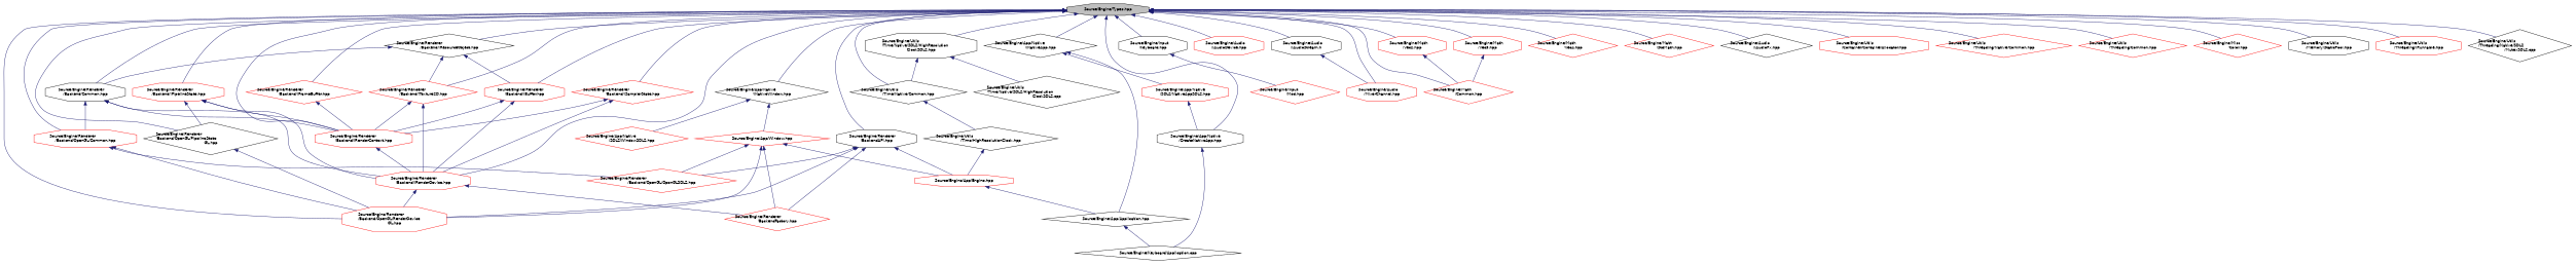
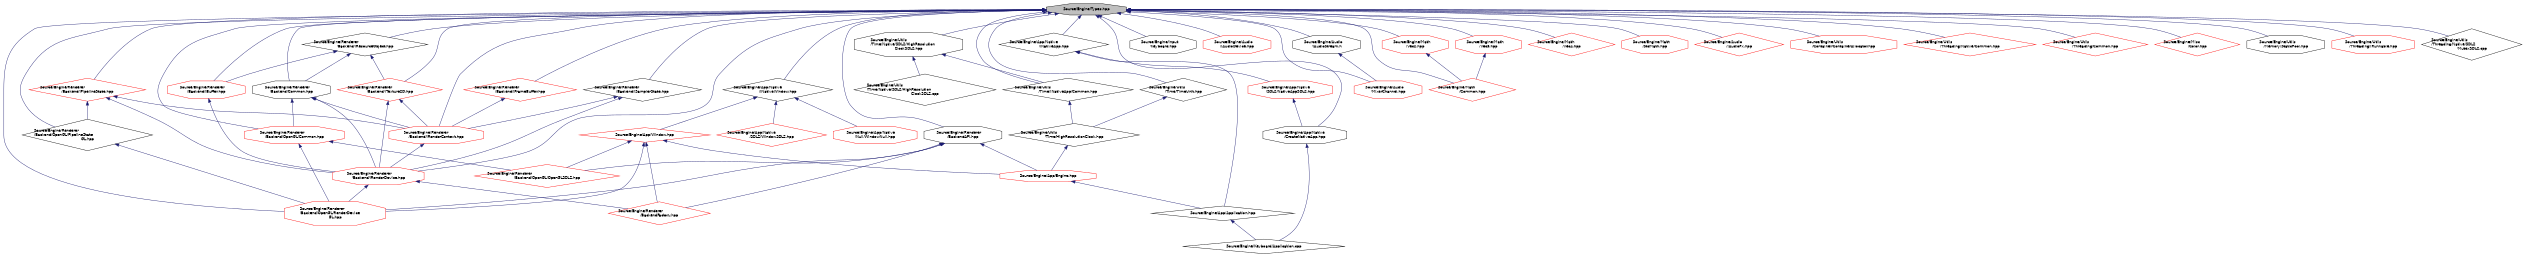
  digraph {
    node [color=red fillcolor=white fontname=Helvetica fontsize=10 shape=diamond style=filled]
    edge [color=midnightblue dir=back fontname=Helvetica fontsize=10 labelfontname=Helvetica labelfontsize=10 style=solid]
    n1 [color=black fillcolor=grey75 fontcolor=black height=0.2 label="Source/Engine/Types.hpp" shape=octagon width=0.4]
    n2 [color=black height=0.2 label="Source/Engine/Renderer\l/BackendAPI.hpp" shape=octagon width=0.4]
    n3 [height=0.2 label="Source/Engine/Renderer\l/Backend/OpenGL/RenderDevice\lGL.hpp" shape=octagon width=0.4]
-   n4 [color=black height=0.2 label="Source/Engine/Utils\l/Time/Native/Common.hpp" width=0.4]
+   n4 [color=black height=0.2 label="Source/Engine/Utils\l/Time/INativeApp/Common.hpp" width=0.4]
    n5 [color=black height=0.2 label="Source/Engine/Utils\l/Time/Native/SDL2/HighResolution\lClockSDL2.hpp" shape=octagon width=0.4]
+   n6 [color=black height=0.2 label="Source/Engine/Utils\l/Time/TimeUnit.hpp" width=0.4]
    n7 [color=black height=0.2 label="Source/Engine/App/Native\l/INativeWindow.hpp" width=0.4]
    n8 [color=black height=0.2 label="Source/Engine/Input\l/Keyboard.hpp" shape=octagon width=0.4]
    n9 [color=black height=0.2 label="Source/Engine/App/Native\l/INativeApp.hpp" width=0.4]
    n10 [color=black height=0.2 label="Source/Engine/App/Native\l/CreateNativeApp.hpp" shape=octagon width=0.4]
    n11 [height=0.2 label="Source/Engine/Renderer\l/Backend/IRenderDevice.hpp" shape=octagon width=0.4]
    n12 [color=black height=0.2 label="Source/Engine/Renderer\l/Backend/Common.hpp" shape=octagon width=0.4]
    n13 [height=0.2 label="Source/Engine/Renderer\l/Backend/IRenderContext.hpp" shape=octagon width=0.4]
    n14 [height=0.2 label="Source/Engine/Renderer\l/Backend/OpenGL/Common.hpp" shape=octagon width=0.4]
    n15 [color=black height=0.2 label="Source/Engine/Renderer\l/Backend/IResourceObject.hpp" width=0.4]
    n16 [height=0.2 label="Source/Engine/Renderer\l/Backend/IBuffer.hpp" shape=octagon width=0.4]
    n17 [height=0.2 label="Source/Engine/Renderer\l/Backend/ITexture2D.hpp" width=0.4]
-   n18 [height=0.2 label="Source/Engine/Renderer\l/Backend/IPipelineState.hpp" shape=octagon width=0.4]
+   n18 [height=0.2 label="Source/Engine/Renderer\l/Backend/IPipelineState.hpp" width=0.4]
    n19 [color=black height=0.2 label="Source/Engine/Renderer\l/Backend/OpenGL/PipelineState\lGL.hpp" width=0.4]
-   n20 [height=0.2 label="Source/Engine/Renderer\l/Backend/ISamplerState.hpp" width=0.4]
+   n20 [color=black height=0.2 label="Source/Engine/Renderer\l/Backend/ISamplerState.hpp" width=0.4]
    n21 [height=0.2 label="Source/Engine/Renderer\l/Backend/IFrameBuffer.hpp" width=0.4]
    n22 [height=0.2 label="Source/Engine/Audio\l/IAudioDevice.hpp" shape=octagon width=0.4]
    n23 [height=0.2 label="Source/Engine/Audio\l/MixerChannel.hpp" shape=octagon width=0.4]
    n24 [height=0.2 label="Source/Engine/Math\l/Common.hpp" width=0.4]
    n25 [height=0.2 label="Source/Engine/Math\l/Vec2.hpp" shape=octagon width=0.4]
    n26 [height=0.2 label="Source/Engine/Math\l/Vec3.hpp" shape=octagon width=0.4]
    n27 [height=0.2 label="Source/Engine/Math\l/Vec4.hpp" width=0.4]
-   n28 [height=0.2 label="Source/Engine/Math\l/StdMath.hpp" width=0.4]
+   n28 [height=0.2 label="Source/Engine/Math\l/StdMath.hpp" shape=octagon width=0.4]
    n29 [color=black height=0.2 label="Source/Engine/Audio\l/IAudioStream.h" shape=octagon width=0.4]
-   n30 [color=black height=0.2 label="Source/Engine/Audio\l/IAudioFx.hpp" width=0.4]
+   n30 [height=0.2 label="Source/Engine/Audio\l/IAudioFx.hpp" width=0.4]
    n31 [height=0.2 label="Source/Engine/Utils\l/Container/ContainerAllocator.hpp" shape=octagon width=0.4]
    n32 [height=0.2 label="Source/Engine/Utils\l/Threading/Native/Common.hpp" width=0.4]
    n33 [height=0.2 label="Source/Engine/Utils\l/Threading/Common.hpp" width=0.4]
    n34 [height=0.2 label="Source/Engine/Misc\l/Color.hpp" width=0.4]
    n35 [color=black height=0.2 label="Source/Engine/Utils\l/Memory/StaticPool.hpp" shape=octagon width=0.4]
    n36 [height=0.2 label="Source/Engine/Utils\l/Threading/IRunnable.hpp" shape=octagon width=0.4]
    n37 [color=black height=0.2 label="Source/Engine/Utils\l/Threading/Native/SDL2\l/MutexSDL2.cpp" width=0.4]
    n38 [height=0.2 label="Source/Engine/App/Engine.hpp" shape=octagon width=0.4]
    n39 [height=0.2 label="Source/Engine/Renderer\l/BackendFactory.hpp" width=0.4]
    n40 [height=0.2 label="Source/Engine/Renderer\l/Backend/OpenGL/OpenGLSDL2.hpp" width=0.4]
    n41 [color=black height=0.2 label="Source/Engine/Utils\l/Time/HighResolutionClock.hpp" width=0.4]
    n42 [color=black height=0.2 label="Source/Engine/Utils\l/Time/Native/SDL2/HighResolution\lClockSDL2.cpp" width=0.4]
    n43 [height=0.2 label="Source/Engine/App/Window.hpp" width=0.4]
+   n44 [height=0.2 label="Source/Engine/App/Native\l/Null/WindowNull.hpp" shape=octagon width=0.4]
    n45 [height=0.2 label="Source/Engine/App/Native\l/SDL2/WindowSDL2.hpp" width=0.4]
-   n46 [height=0.2 label="Source/Engine/Input\l/Mod.hpp" width=0.4]
    n47 [color=black height=0.2 label="Source/Engine/App/Application.hpp" width=0.4]
    n48 [height=0.2 label="Source/Engine/App/Native\l/SDL2/NativeAppSDL2.hpp" shape=octagon width=0.4]
    n49 [color=black height=0.2 label="Source/Engine/Keyboard/Application.cpp" width=0.4]
    n1 -> n2
    n1 -> n3
    n1 -> n4
    n1 -> n5
+   n1 -> n6
    n1 -> n7
    n1 -> n8
    n1 -> n9
    n1 -> n10
    n1 -> n11
    n1 -> n12
    n1 -> n13
    n1 -> n14
    n1 -> n15
    n1 -> n16
    n1 -> n17
    n1 -> n18
    n1 -> n19
    n1 -> n20
    n1 -> n21
    n1 -> n22
    n1 -> n23
    n1 -> n24
    n1 -> n25
    n1 -> n26
    n1 -> n27
    n1 -> n28
    n1 -> n29
    n1 -> n30
    n1 -> n31
    n1 -> n32
    n1 -> n33
    n1 -> n34
    n1 -> n35
    n1 -> n36
    n1 -> n37
    n2 -> n3
    n2 -> n38
    n2 -> n39
    n2 -> n40
    n4 -> n41
    n5 -> n4
    n5 -> n42
+   n6 -> n41
    n7 -> n43
+   n7 -> n44
    n7 -> n45
-   n8 -> n46
    n9 -> n47
    n9 -> n48
    n10 -> n49
    n11 -> n3
    n11 -> n39
    n12 -> n11
    n12 -> n13
    n12 -> n14
    n13 -> n11
    n14 -> n3
    n14 -> n40
    n15 -> n12
    n15 -> n16
    n15 -> n17
    n16 -> n11
-   n16 -> n13
    n17 -> n11
    n17 -> n13
    n18 -> n11
    n18 -> n13
    n18 -> n19
    n19 -> n3
    n20 -> n11
    n20 -> n13
    n21 -> n13
    n25 -> n24
    n26 -> n24
    n29 -> n23
    n38 -> n47
    n41 -> n38
    n43 -> n3
    n43 -> n38
    n43 -> n39
    n43 -> n40
    n47 -> n49
    n48 -> n10
  }
